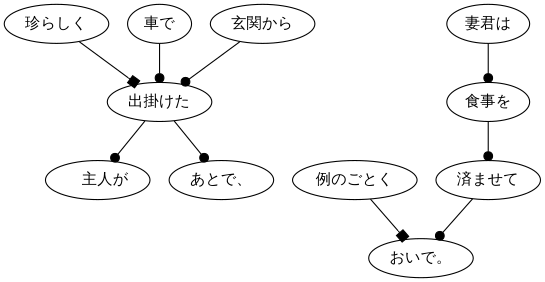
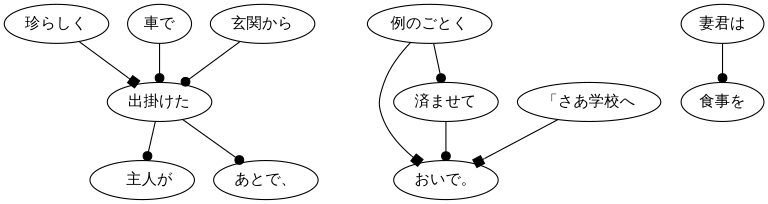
  digraph {
    edge [arrowhead=dot]
    n1 [label="　主人が"]
    n2 [label="出掛けた"]
    n3 [label="あとで、"]
    n4 [label="珍らしく"]
    n5 [label="車で"]
    n6 [label="玄関から"]
    n7 [label="おいで。"]
    n8 [label="妻君は"]
    n9 [label="食事を"]
    n10 [label="例のごとく"]
    n11 [label="済ませて"]
+   n12 [label="「さあ学校へ"]
    n2 -> n1
    n2 -> n3
    n4 -> n2 [arrowhead=box]
    n5 -> n2
    n6 -> n2
    n8 -> n9
-   n9 -> n11
+   n10 -> n11
    n10 -> n7 [arrowhead=box]
    n11 -> n7
+   n12 -> n7 [arrowhead=box]
  }
